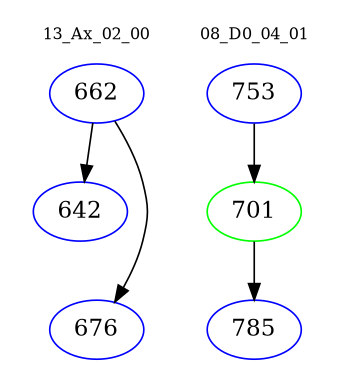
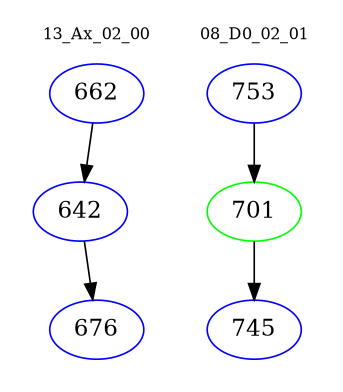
  digraph {
    node [color=blue]
    edge [color=black]
    n1 [label=662]
    n2 [label=642]
    n3 [label=676]
    n4 [label=753]
    n5 [color=green label=701]
-   n6 [label=785]
+   n6 [label=745]
    subgraph cluster_1 {
      color=white
      fontsize=10
      label="13_Ax_02_00"
      n1
      n2
      n3
    }
    subgraph cluster_2 {
      color=white
      fontsize=10
-     label="08_D0_04_01"
+     label="08_D0_02_01"
      n4
      n5
      n6
    }
    n1 -> n2
-   n1 -> n3
+   n2 -> n3
    n4 -> n5
    n5 -> n6
  }
